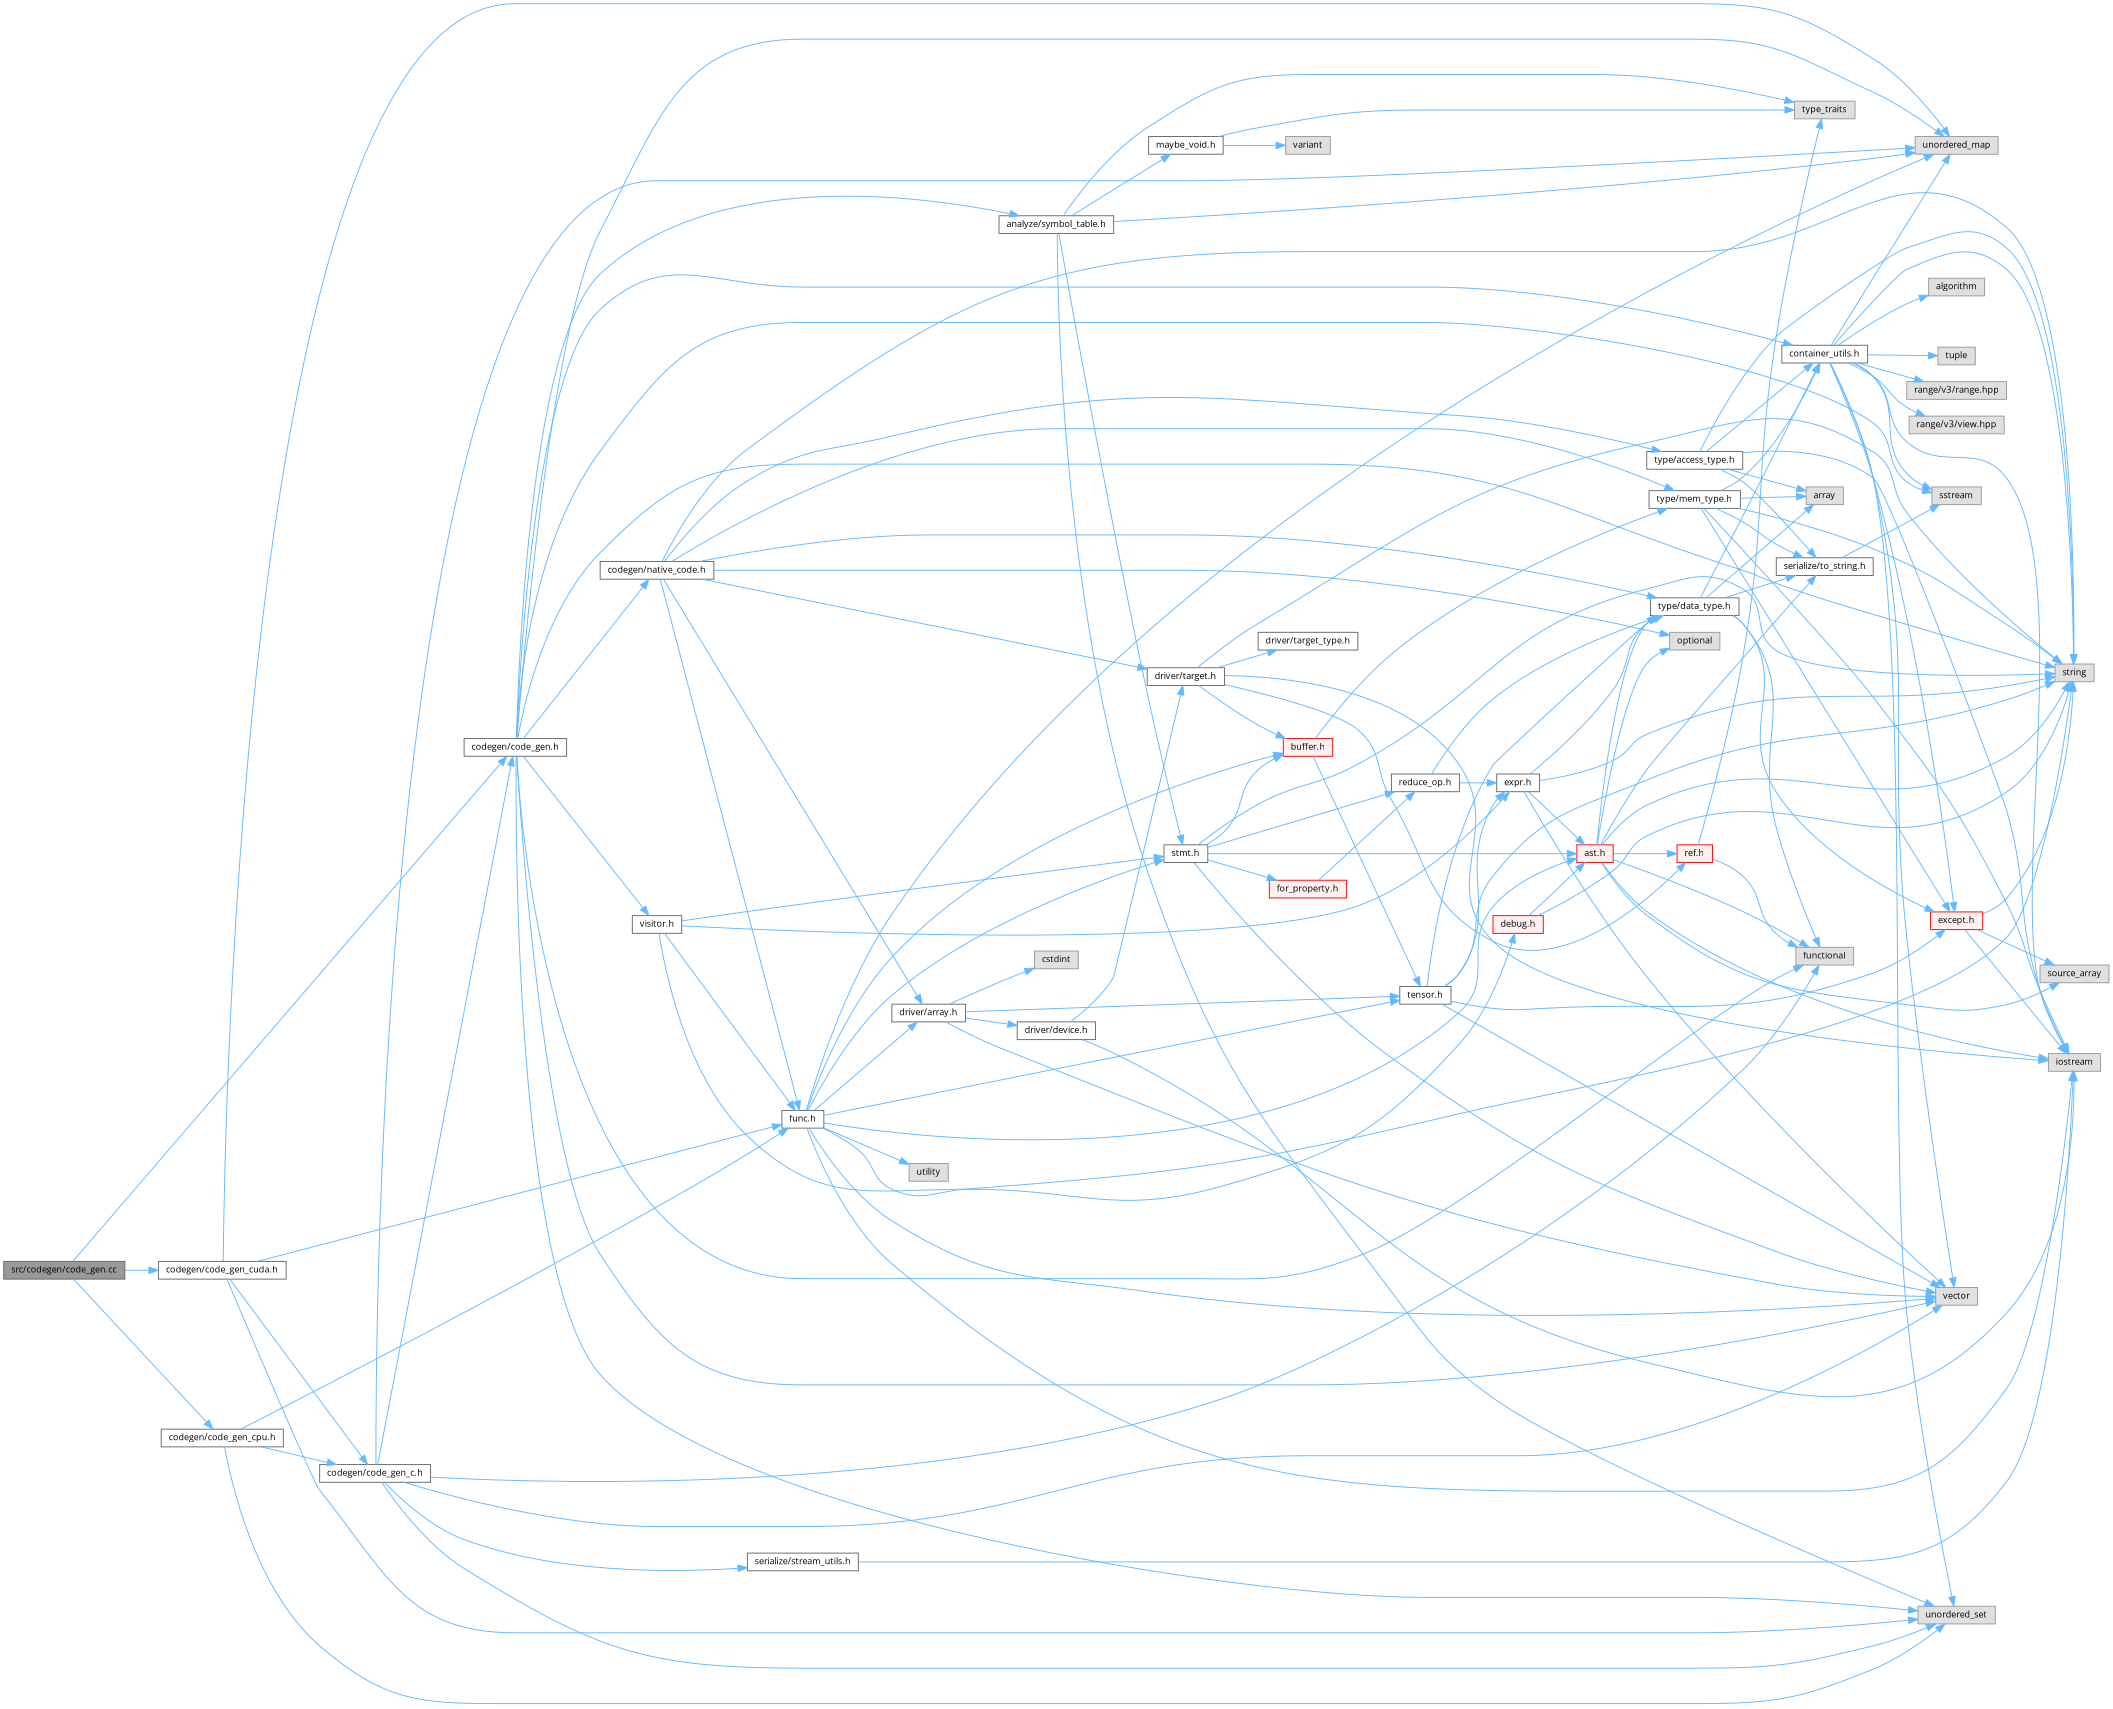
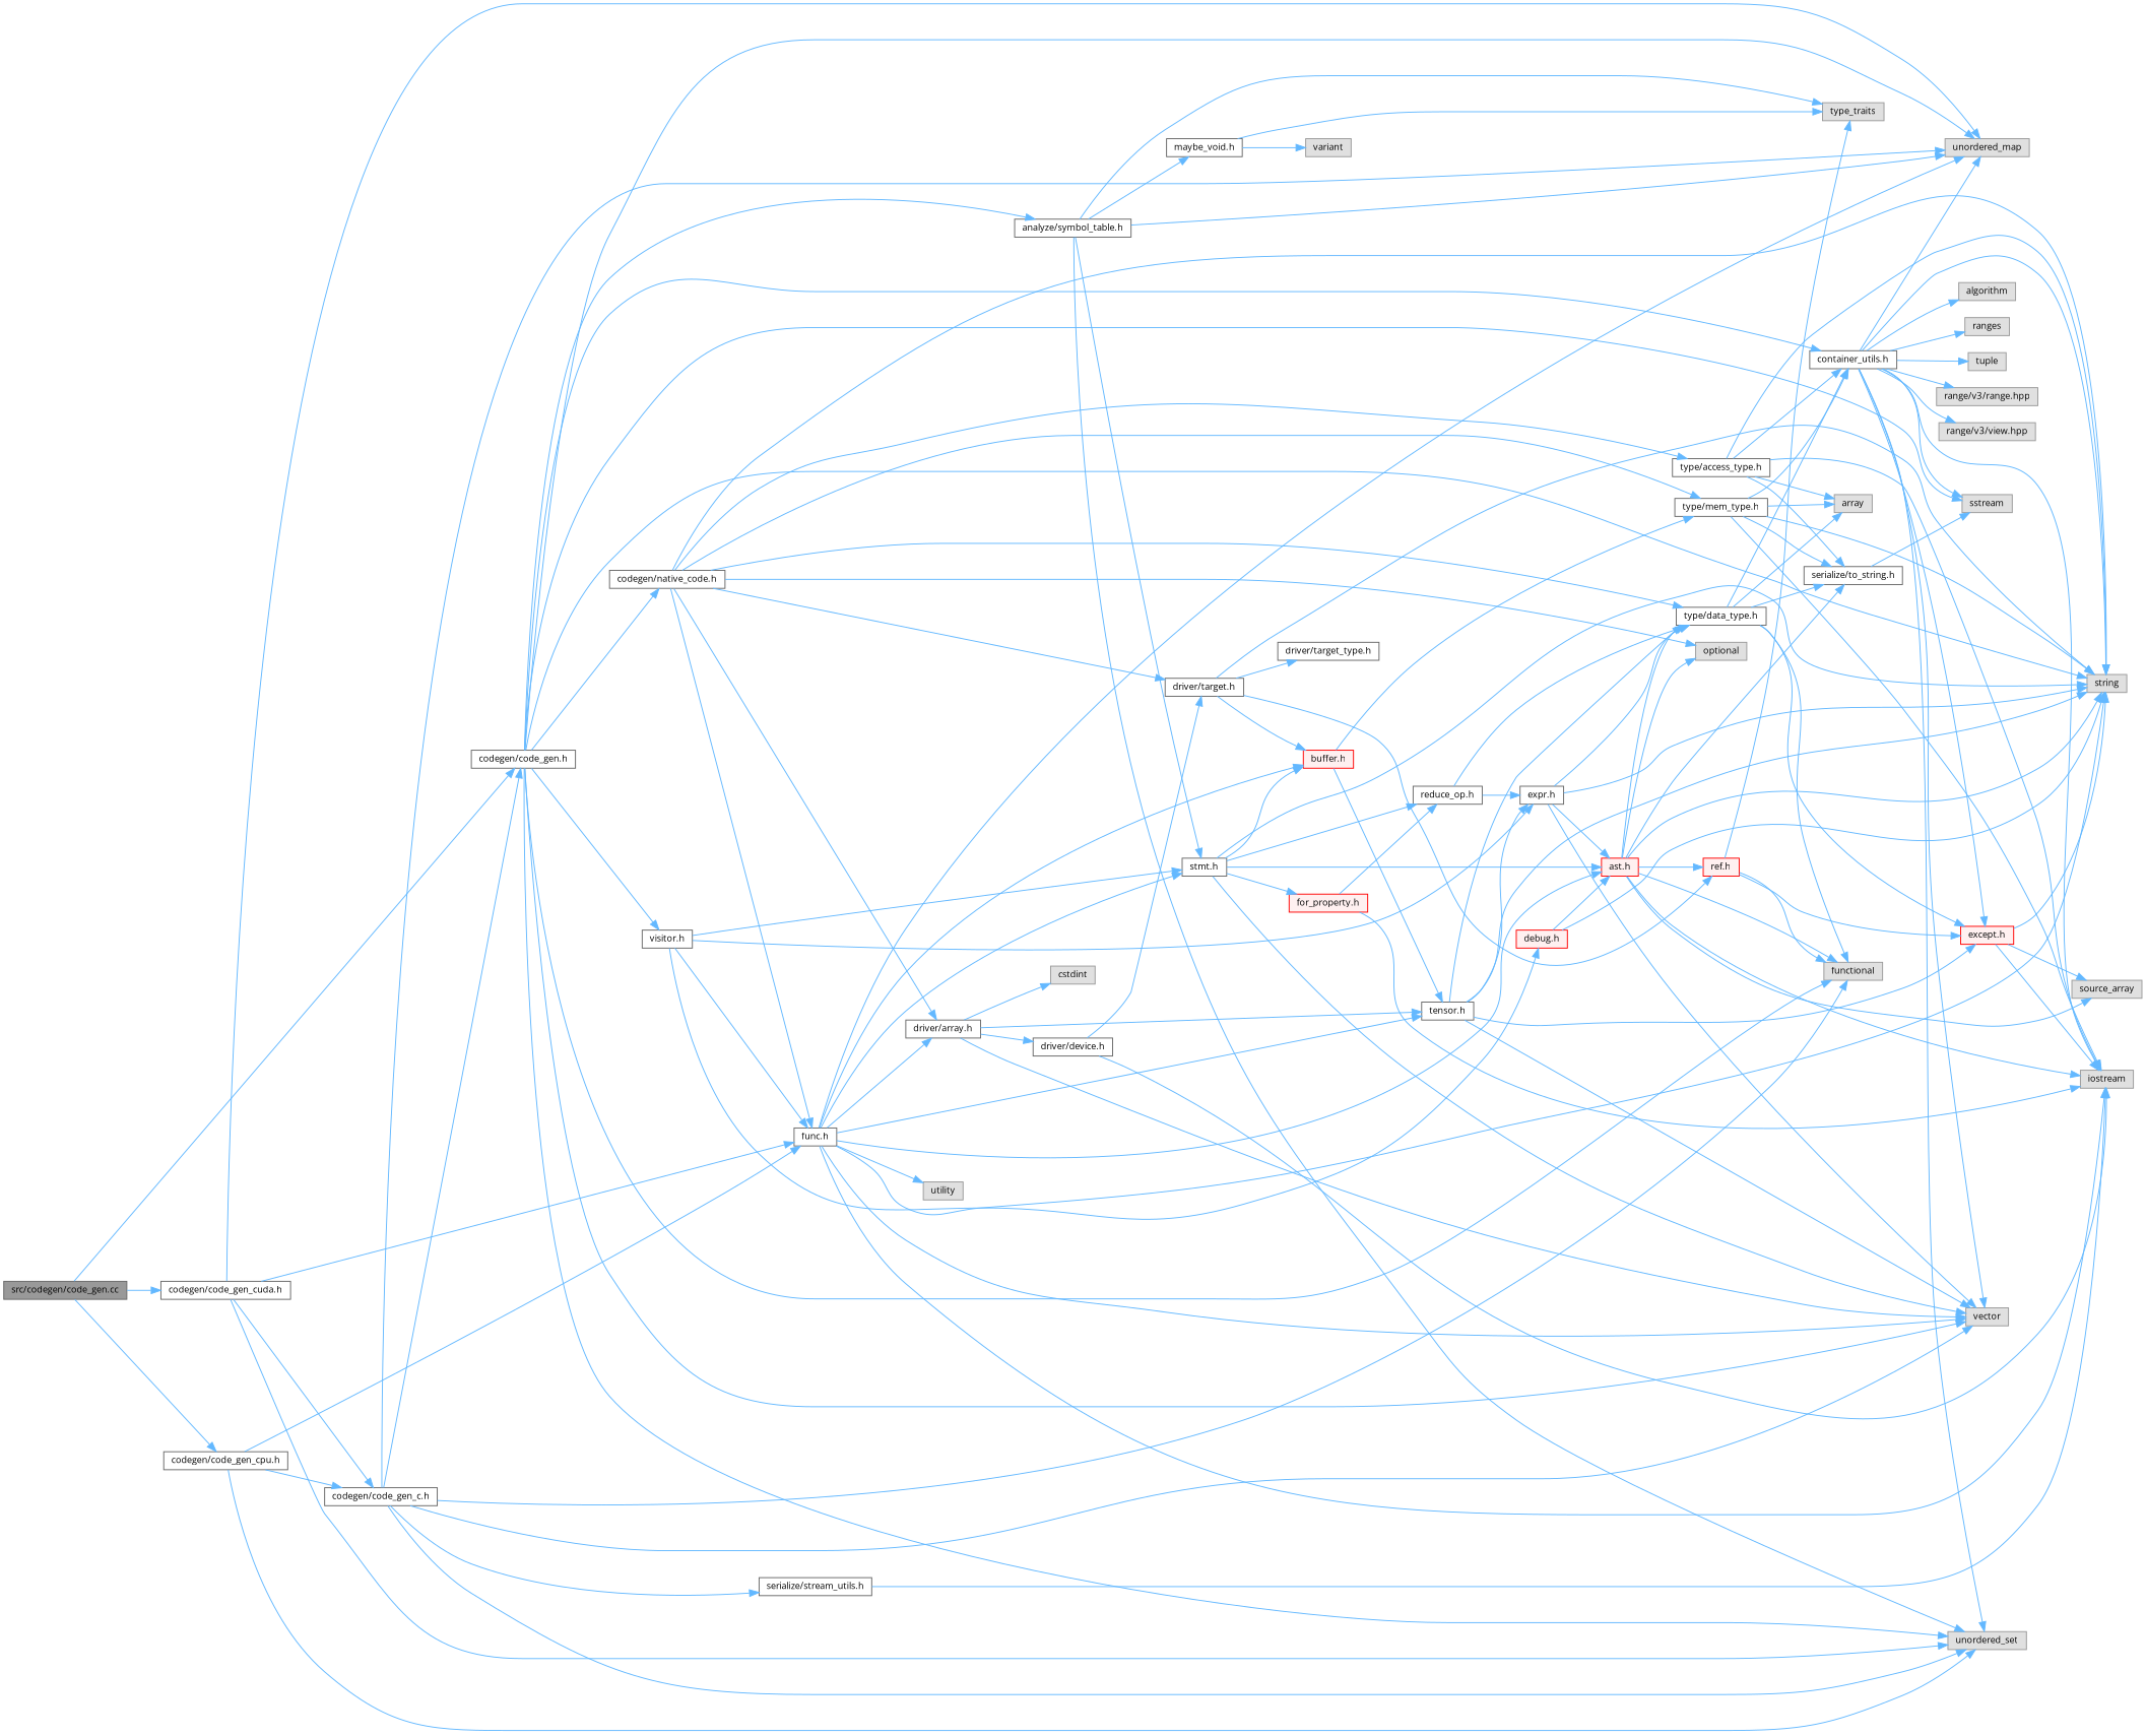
  digraph {
    fontname="Open Sans"
    rankdir=LR
    node [color=grey40 fillcolor=white fontname="Open Sans" fontsize=10 shape=box style=filled]
    edge [color=steelblue1 fontname="Open Sans" fontsize=10 labelfontname=Helvetica labelfontsize=10 style=solid]
    n1 [color=gray40 fillcolor=grey60 fontcolor=black height=0.2 label="src/codegen/code_gen.cc" width=0.4]
    n2 [height=0.2 label="codegen/code_gen.h" width=0.4]
    n3 [height=0.2 label="codegen/code_gen_cpu.h" width=0.4]
    n4 [height=0.2 label="codegen/code_gen_cuda.h" width=0.4]
    n5 [color=grey60 fillcolor="#E0E0E0" height=0.2 label=functional width=0.4]
    n6 [color=grey60 fillcolor="#E0E0E0" height=0.2 label=sstream width=0.4]
    n7 [color=grey60 fillcolor="#E0E0E0" height=0.2 label=string width=0.4]
    n8 [color=grey60 fillcolor="#E0E0E0" height=0.2 label=unordered_map width=0.4]
    n9 [color=grey60 fillcolor="#E0E0E0" height=0.2 label=unordered_set width=0.4]
    n10 [color=grey60 fillcolor="#E0E0E0" height=0.2 label=vector width=0.4]
    n11 [height=0.2 label="analyze/symbol_table.h" width=0.4]
    n12 [height=0.2 label="container_utils.h" width=0.4]
    n13 [height=0.2 label="codegen/native_code.h" width=0.4]
    n14 [height=0.2 label="visitor.h" width=0.4]
    n15 [height=0.2 label="func.h" width=0.4]
    n16 [height=0.2 label="codegen/code_gen_c.h" width=0.4]
    n17 [color=grey60 fillcolor="#E0E0E0" height=0.2 label=type_traits width=0.4]
    n18 [height=0.2 label="maybe_void.h" width=0.4]
    n19 [height=0.2 label="stmt.h" width=0.4]
    n20 [color=grey60 fillcolor="#E0E0E0" height=0.2 label=iostream width=0.4]
    n21 [color=red fillcolor="#FFF0F0" height=0.2 label="except.h" width=0.4]
    n22 [color=grey60 fillcolor="#E0E0E0" height=0.2 label=algorithm width=0.4]
+   n23 [color=grey60 fillcolor="#E0E0E0" height=0.2 label=ranges width=0.4]
    n24 [color=grey60 fillcolor="#E0E0E0" height=0.2 label=tuple width=0.4]
    n25 [color=grey60 fillcolor="#E0E0E0" height=0.2 label="range/v3/range.hpp" width=0.4]
    n26 [color=grey60 fillcolor="#E0E0E0" height=0.2 label="range/v3/view.hpp" width=0.4]
    n27 [color=grey60 fillcolor="#E0E0E0" height=0.2 label=optional width=0.4]
    n28 [height=0.2 label="type/data_type.h" width=0.4]
    n29 [height=0.2 label="type/access_type.h" width=0.4]
    n30 [height=0.2 label="type/mem_type.h" width=0.4]
    n31 [height=0.2 label="driver/array.h" width=0.4]
    n32 [height=0.2 label="driver/target.h" width=0.4]
    n33 [height=0.2 label="expr.h" width=0.4]
    n34 [color=red fillcolor="#FFF0F0" height=0.2 label="debug.h" width=0.4]
    n35 [color=grey60 fillcolor="#E0E0E0" height=0.2 label=variant width=0.4]
    n36 [color=red fillcolor="#FFF0F0" height=0.2 label="ast.h" width=0.4]
    n37 [color=red fillcolor="#FFF0F0" height=0.2 label="buffer.h" width=0.4]
    n38 [color=red fillcolor="#FFF0F0" height=0.2 label="for_property.h" width=0.4]
    n39 [height=0.2 label="reduce_op.h" width=0.4]
    n40 [color=grey60 fillcolor="#E0E0E0" height=0.2 label=source_array width=0.4]
    n41 [color=red fillcolor="#FFF0F0" height=0.2 label="ref.h" width=0.4]
    n42 [height=0.2 label="serialize/to_string.h" width=0.4]
    n43 [height=0.2 label="tensor.h" width=0.4]
    n44 [color=grey60 fillcolor="#E0E0E0" height=0.2 label=array width=0.4]
    n45 [color=grey60 fillcolor="#E0E0E0" height=0.2 label=cstdint width=0.4]
    n46 [height=0.2 label="driver/device.h" width=0.4]
    n47 [height=0.2 label="driver/target_type.h" width=0.4]
    n48 [color=grey60 fillcolor="#E0E0E0" height=0.2 label=utility width=0.4]
    n49 [height=0.2 label="serialize/stream_utils.h" width=0.4]
    n1 -> n2
    n1 -> n3
    n1 -> n4
    n2 -> n5
    n2 -> n6
    n2 -> n7
    n2 -> n8
    n2 -> n9
    n2 -> n10
    n2 -> n11
    n2 -> n12
    n2 -> n13
    n2 -> n14
    n3 -> n9
    n3 -> n15
    n3 -> n16
    n4 -> n8
    n4 -> n9
    n4 -> n15
    n4 -> n16
    n11 -> n8
    n11 -> n9
    n11 -> n17
    n11 -> n18
    n11 -> n19
    n12 -> n6
    n12 -> n7
    n12 -> n8
    n12 -> n9
    n12 -> n10
    n12 -> n20
    n12 -> n21
    n12 -> n22
+   n12 -> n23
    n12 -> n24
    n12 -> n25
    n12 -> n26
    n13 -> n7
    n13 -> n15
    n13 -> n27
    n13 -> n28
    n13 -> n29
    n13 -> n30
    n13 -> n31
    n13 -> n32
    n14 -> n15
    n14 -> n19
    n14 -> n33
    n14 -> n34
    n15 -> n7
    n15 -> n8
    n15 -> n10
    n15 -> n19
    n15 -> n20
    n15 -> n31
    n15 -> n36
    n15 -> n37
    n15 -> n43
    n15 -> n48
    n16 -> n2
    n16 -> n5
    n16 -> n8
    n16 -> n9
    n16 -> n10
    n16 -> n49
    n18 -> n17
    n18 -> n35
    n19 -> n7
    n19 -> n10
    n19 -> n36
    n19 -> n37
    n19 -> n38
    n19 -> n39
    n21 -> n7
    n21 -> n20
    n21 -> n40
    n28 -> n5
    n28 -> n12
    n28 -> n21
    n28 -> n42
    n28 -> n44
    n29 -> n7
    n29 -> n12
    n29 -> n20
    n29 -> n42
    n29 -> n44
    n30 -> n7
    n30 -> n12
    n30 -> n20
    n30 -> n42
    n30 -> n44
    n31 -> n10
    n31 -> n43
    n31 -> n45
    n31 -> n46
    n32 -> n7
-   n32 -> n20
+   n38 -> n20
    n32 -> n37
    n32 -> n41
    n32 -> n47
    n33 -> n7
    n33 -> n10
    n33 -> n28
    n33 -> n36
    n34 -> n7
    n34 -> n36
    n36 -> n5
    n36 -> n7
    n36 -> n20
    n36 -> n27
    n36 -> n28
    n36 -> n40
    n36 -> n41
    n36 -> n42
    n37 -> n30
    n37 -> n43
    n38 -> n39
    n39 -> n28
    n39 -> n33
    n41 -> n5
    n41 -> n17
-   n30 -> n21
+   n41 -> n21
    n42 -> n6
    n43 -> n7
    n43 -> n10
    n43 -> n21
    n43 -> n28
    n43 -> n33
    n46 -> n20
    n46 -> n32
    n49 -> n20
  }
